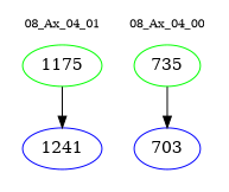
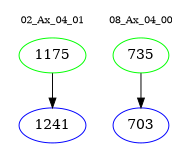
  digraph {
    node [color=green]
    edge [color=black]
    n1 [label=1175]
    n2 [color=blue label=1241]
    n3 [label=735]
    n4 [color=blue label=703]
    subgraph cluster_1 {
      color=white
      fontsize=10
-     label="08_Ax_04_01"
+     label="02_Ax_04_01"
      n1
      n2
    }
    subgraph cluster_2 {
      color=white
      fontsize=10
      label="08_Ax_04_00"
      n3
      n4
    }
    n1 -> n2
    n3 -> n4
  }
